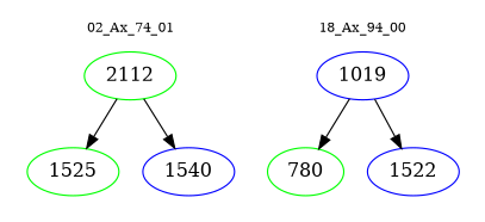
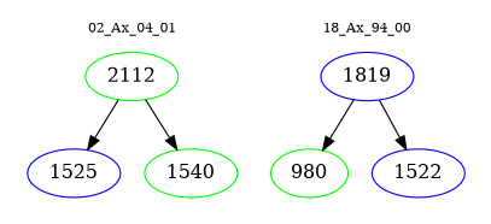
  digraph {
    node [color=green]
    edge [color=black]
    n1 [label=2112]
-   n2 [label=1525]
-   n3 [color=blue label=1540]
-   n4 [color=blue label=1019]
-   n5 [label=780]
+   n2 [color=blue label=1525]
+   n3 [label=1540]
+   n4 [color=blue label=1819]
+   n5 [label=980]
    n6 [color=blue label=1522]
    subgraph cluster_1 {
      color=white
      fontsize=10
-     label="02_Ax_74_01"
+     label="02_Ax_04_01"
      n1
      n2
      n3
    }
    subgraph cluster_2 {
      color=white
      fontsize=10
      label="18_Ax_94_00"
      n4
      n5
      n6
    }
    n1 -> n2
    n1 -> n3
    n4 -> n5
    n4 -> n6
  }
